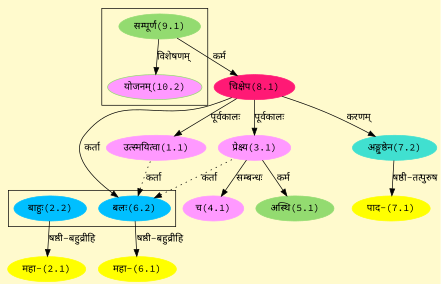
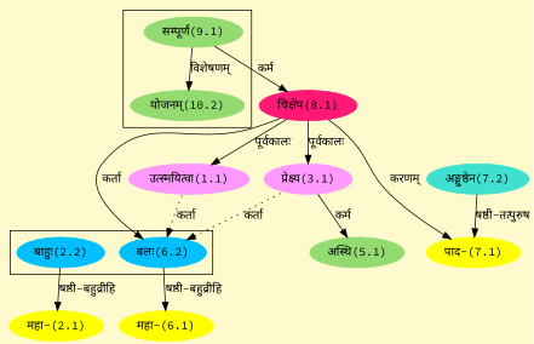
  digraph {
    bgcolor=lemonchiffon1
    compound=true
    fontname="Source Code Pro"
    rankdir=BT
    node [color="#93DB70" fontname="Source Code Pro" style=filled]
    edge [dir=back fontname="Source Code Pro"]
    n1 [color="#00BFFF" label="बाहुः(2.2)"]
    n2 [color="#00BFFF" label="बलः(6.2)"]
-   n3 [label="योजनम्(10.2)" fillcolor="#FF99FF"]
+   n3 [label="योजनम्(10.2)"]
    n4 [label="सम्पूर्णं(9.1)"]
    n5 [color="#FF99FF" label="उत्स्मयित्वा(1.1)"]
    n6 [color="#FF1975" label="चिक्षेप(8.1)"]
    n7 [color="#FF99FF" label="प्रेक्ष्य(3.1)"]
    n8 [color="#FFFF00" label="महा-(2.1)"]
-   n9 [color="#FF99FF" label="च(4.1)"]
    n10 [label="अस्थि(5.1)"]
    n11 [color="#FFFF00" label="महा-(6.1)"]
    n12 [color="#FFFF00" label="पाद-(7.1)"]
    n13 [color="#40E0D0" label="अङ्गुष्ठेन(7.2)"]
    subgraph cluster_1 {
      n1
      n2
    }
    subgraph cluster_2 {
      n3
      n4
    }
    n2 -> n5 [label="कर्ता" style=dotted]
    n2 -> n6 [label="कर्ता"]
    n2 -> n7 [label="कर्ता" style=dotted]
    n3 -> n4 [label="विशेषणम्"]
    n5 -> n6 [label="पूर्वकालः"]
    n6 -> n4 [label="कर्म"]
    n7 -> n6 [label="पूर्वकालः"]
    n8 -> n1 [label="षष्ठी-बहुव्रीहि"]
-   n9 -> n7 [label="सम्बन्धः"]
    n10 -> n7 [label="कर्म"]
    n11 -> n2 [label="षष्ठी-बहुव्रीहि"]
    n12 -> n13 [label="षष्ठी-तत्पुरुष"]
-   n13 -> n6 [label="करणम्"]
+   n12 -> n6 [label="करणम्"]
  }
